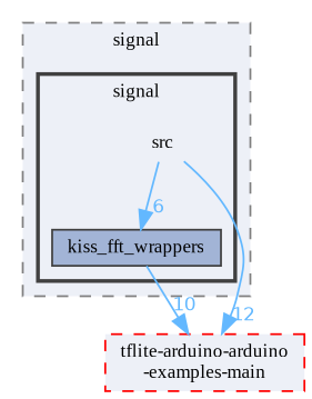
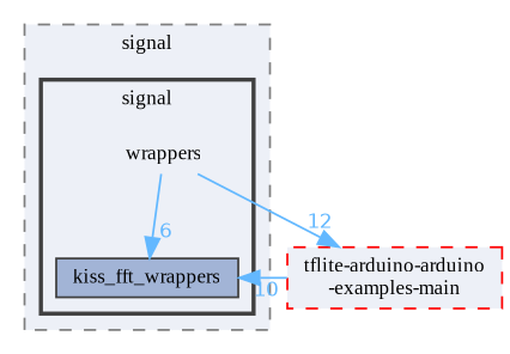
  digraph {
    compound=true
    fontname="Liberation Serif"
    node [fontname="Liberation Serif" fontsize=10 shape=box]
    edge [color=steelblue1 fontcolor=steelblue1 fontname="Liberation Serif" fontsize=10 labeldistance=1.5 labelfontname=Helvetica labelfontsize=10]
-   n1 [height=0.2 label=src shape=plaintext width=0.4]
+   n1 [height=0.2 label=wrappers shape=plaintext width=0.4]
    n2 [color=grey25 fillcolor="#a2b4d6" height=0.2 label=kiss_fft_wrappers style=filled width=0.4]
    n3 [color=red fillcolor="#edf0f7" height=0.2 label="tflite-arduino-arduino\l-examples-main" style="filled,dashed" width=0.4]
    subgraph cluster_1 {
      bgcolor="#edf0f7"
      fontsize=10
      label=signal
      pencolor=grey50
      style="filled,dashed"
      subgraph cluster_2 {
        bgcolor="#edf0f7"
        fontsize=10
        label=signal
        pencolor=grey25
        style="filled,bold"
        n1
        n2
      }
    }
    n1 -> n2 [headlabel=6]
    n1 -> n3 [headlabel=12]
-   n2 -> n3 [headlabel=10]
+   n3 -> n2 [headlabel=10]
  }
